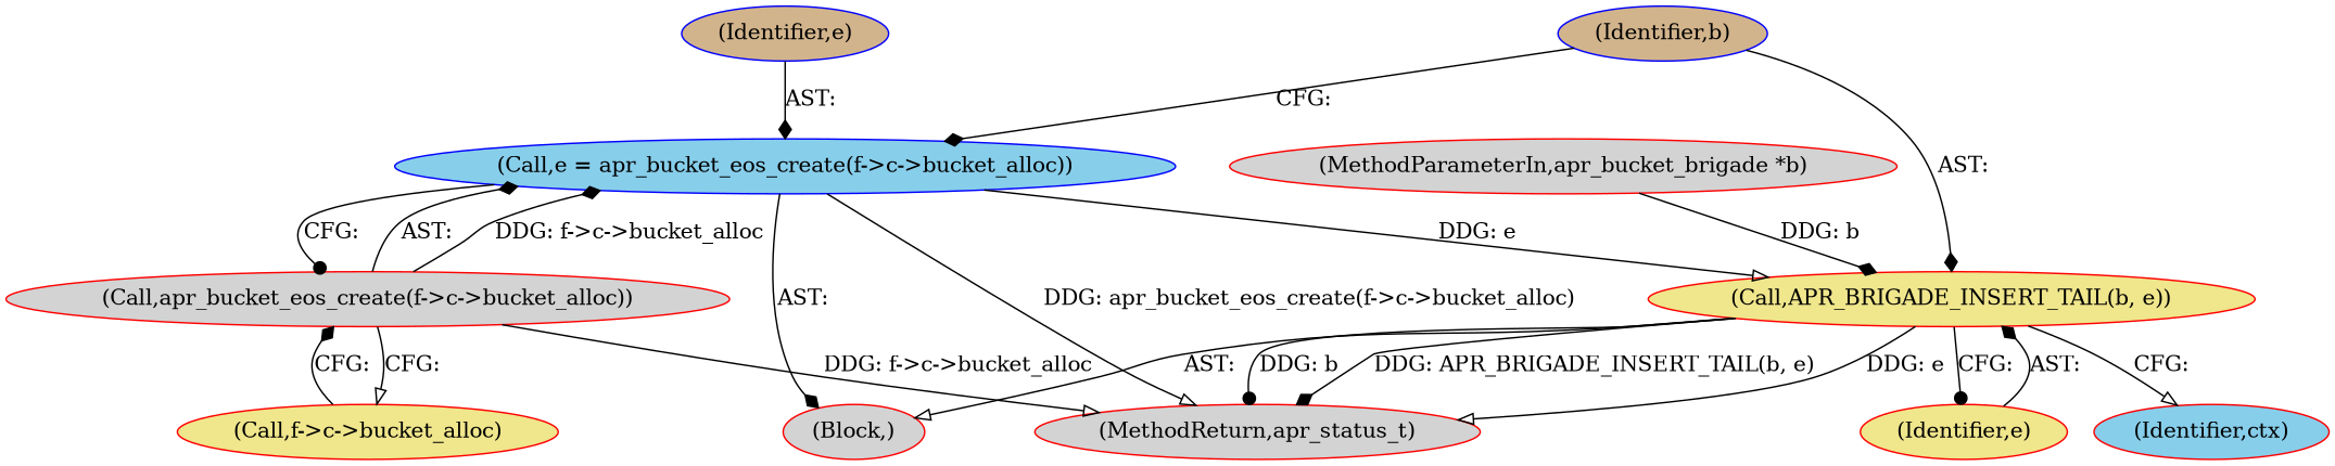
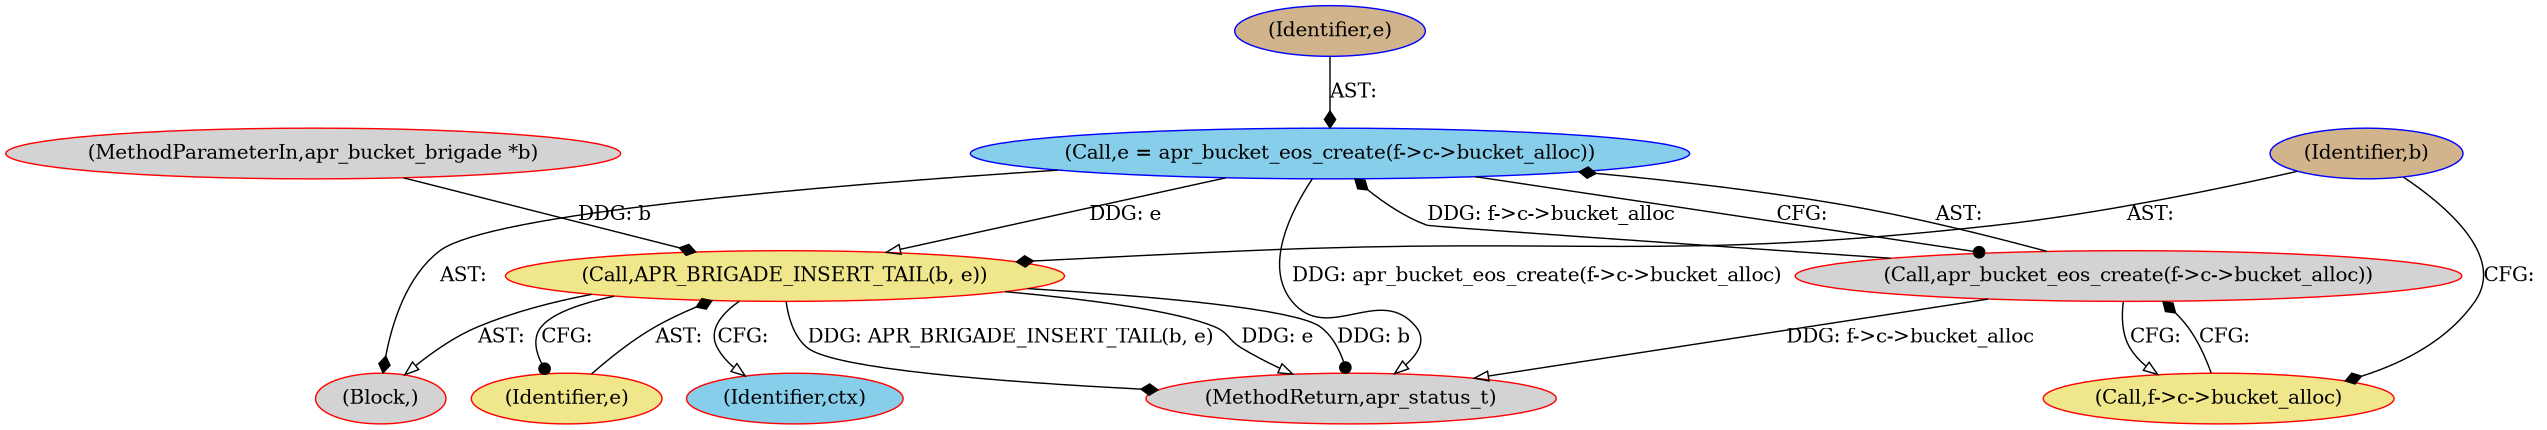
  digraph {
    node [color=red fillcolor=lightgrey style=filled]
    edge [arrowhead=diamond]
    n1 [color=blue fillcolor=skyblue label="(Call,e = apr_bucket_eos_create(f->c->bucket_alloc))"]
    n2 [label="(Call,apr_bucket_eos_create(f->c->bucket_alloc))"]
    n3 [fillcolor=khaki label="(Call,APR_BRIGADE_INSERT_TAIL(b, e))"]
    n4 [label="(Block,)"]
    n5 [label="(MethodReturn,apr_status_t)"]
    n6 [fillcolor=khaki label="(Call,f->c->bucket_alloc)"]
    n7 [fillcolor=khaki label="(Identifier,e)"]
    n8 [fillcolor=skyblue label="(Identifier,ctx)"]
    n9 [color=blue fillcolor=tan label="(Identifier,e)"]
    n10 [label="(MethodParameterIn,apr_bucket_brigade *b)"]
    n11 [color=blue fillcolor=tan label="(Identifier,b)"]
    n1 -> n2 [arrowhead=dot label="CFG: "]
    n1 -> n3 [arrowhead=onormal label="DDG: e"]
    n1 -> n4 [label="AST: "]
    n1 -> n5 [arrowhead=onormal label="DDG: apr_bucket_eos_create(f->c->bucket_alloc)"]
    n2 -> n1 [label="AST: "]
    n2 -> n1 [label="DDG: f->c->bucket_alloc"]
    n2 -> n5 [arrowhead=onormal label="DDG: f->c->bucket_alloc"]
    n2 -> n6 [arrowhead=onormal label="CFG: "]
    n3 -> n4 [arrowhead=onormal label="AST: "]
    n3 -> n5 [arrowhead=dot label="DDG: b"]
    n3 -> n5 [label="DDG: APR_BRIGADE_INSERT_TAIL(b, e)"]
    n3 -> n5 [arrowhead=onormal label="DDG: e"]
    n3 -> n7 [arrowhead=dot label="CFG: "]
    n3 -> n8 [arrowhead=onormal label="CFG: "]
    n6 -> n2 [label="CFG: "]
    n7 -> n3 [label="AST: "]
    n9 -> n1 [label="AST: "]
    n10 -> n3 [label="DDG: b"]
-   n11 -> n1 [label="CFG: "]
+   n11 -> n6 [label="CFG: "]
    n11 -> n3 [label="AST: "]
  }
